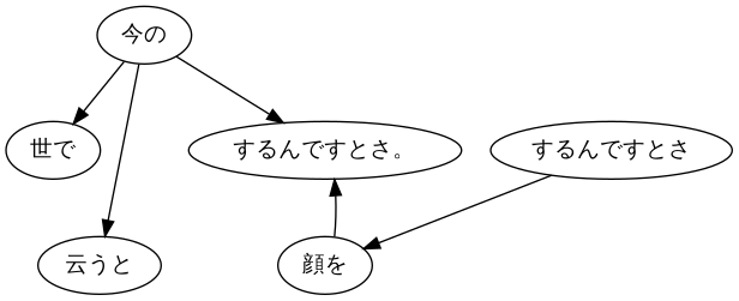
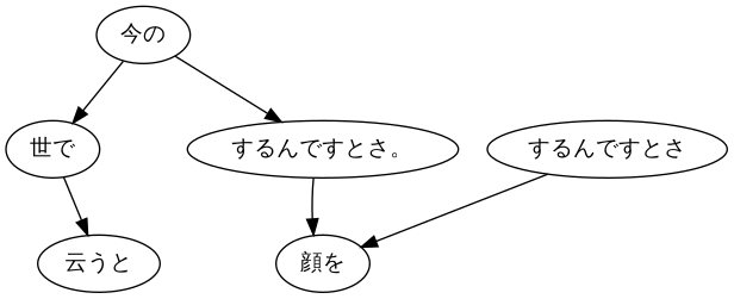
  digraph {
    n1 [label="今の"]
    n2 [label="世で"]
    n3 [label="するんですとさ。"]
    n4 [label="云うと"]
    n5 [label="するんですとさ"]
    n6 [label="顔を"]
    n1 -> n2
    n1 -> n3
-   n1 -> n4
+   n2 -> n4
    n5 -> n6
-   n6 -> n3
+   n3 -> n6
  }
